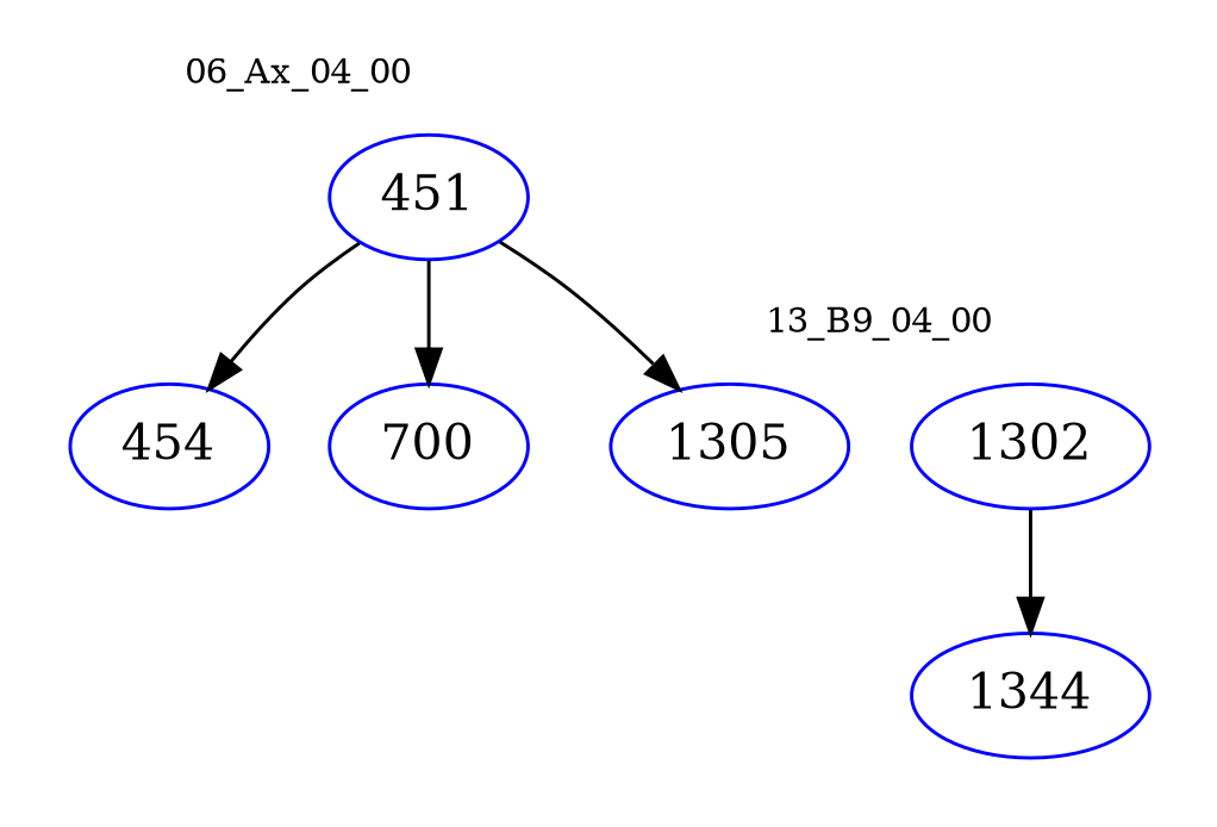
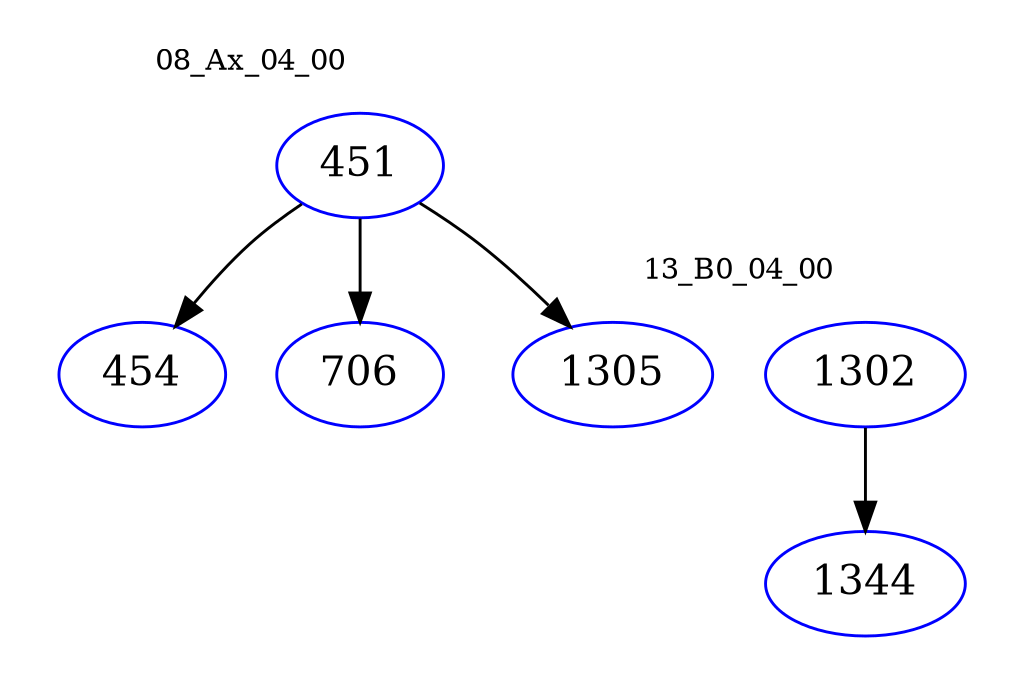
  digraph {
    node [color=blue]
    edge [color=black]
    n1 [label=451]
    n2 [label=454]
-   n3 [label=700]
+   n3 [label=706]
    n4 [label=1302]
    n5 [label=1305]
    n6 [label=1344]
    subgraph cluster_1 {
      color=white
      fontsize=10
-     label="06_Ax_04_00"
+     label="08_Ax_04_00"
      n1
      n2
      n3
    }
    subgraph cluster_2 {
      color=white
      fontsize=10
-     label="13_B9_04_00"
+     label="13_B0_04_00"
      n4
      n5
      n6
    }
    n1 -> n2
    n1 -> n3
    n1 -> n5
    n4 -> n6
  }
